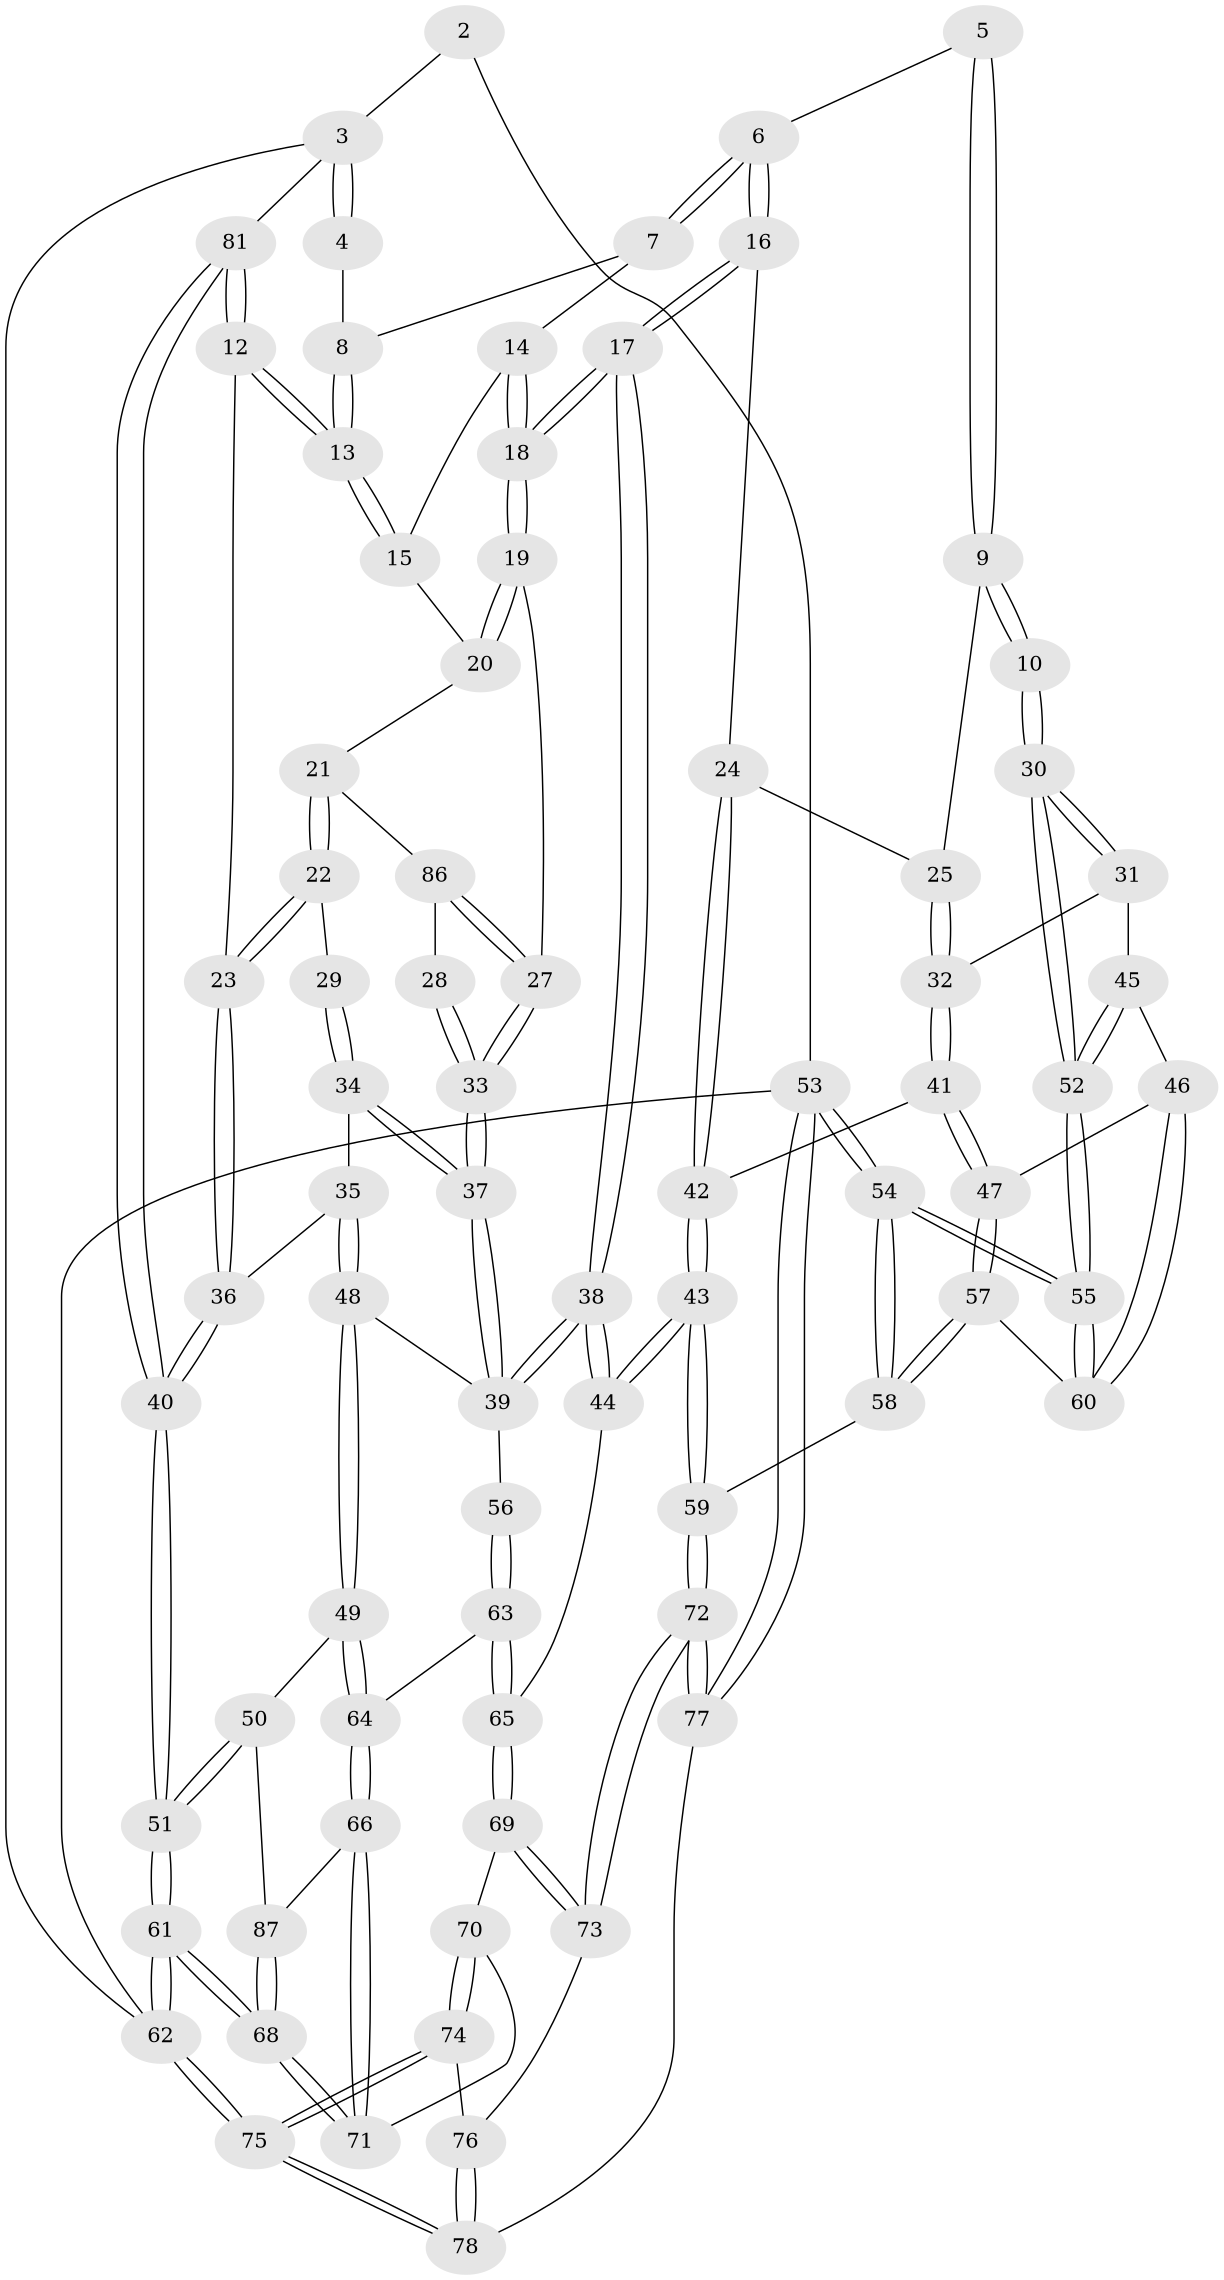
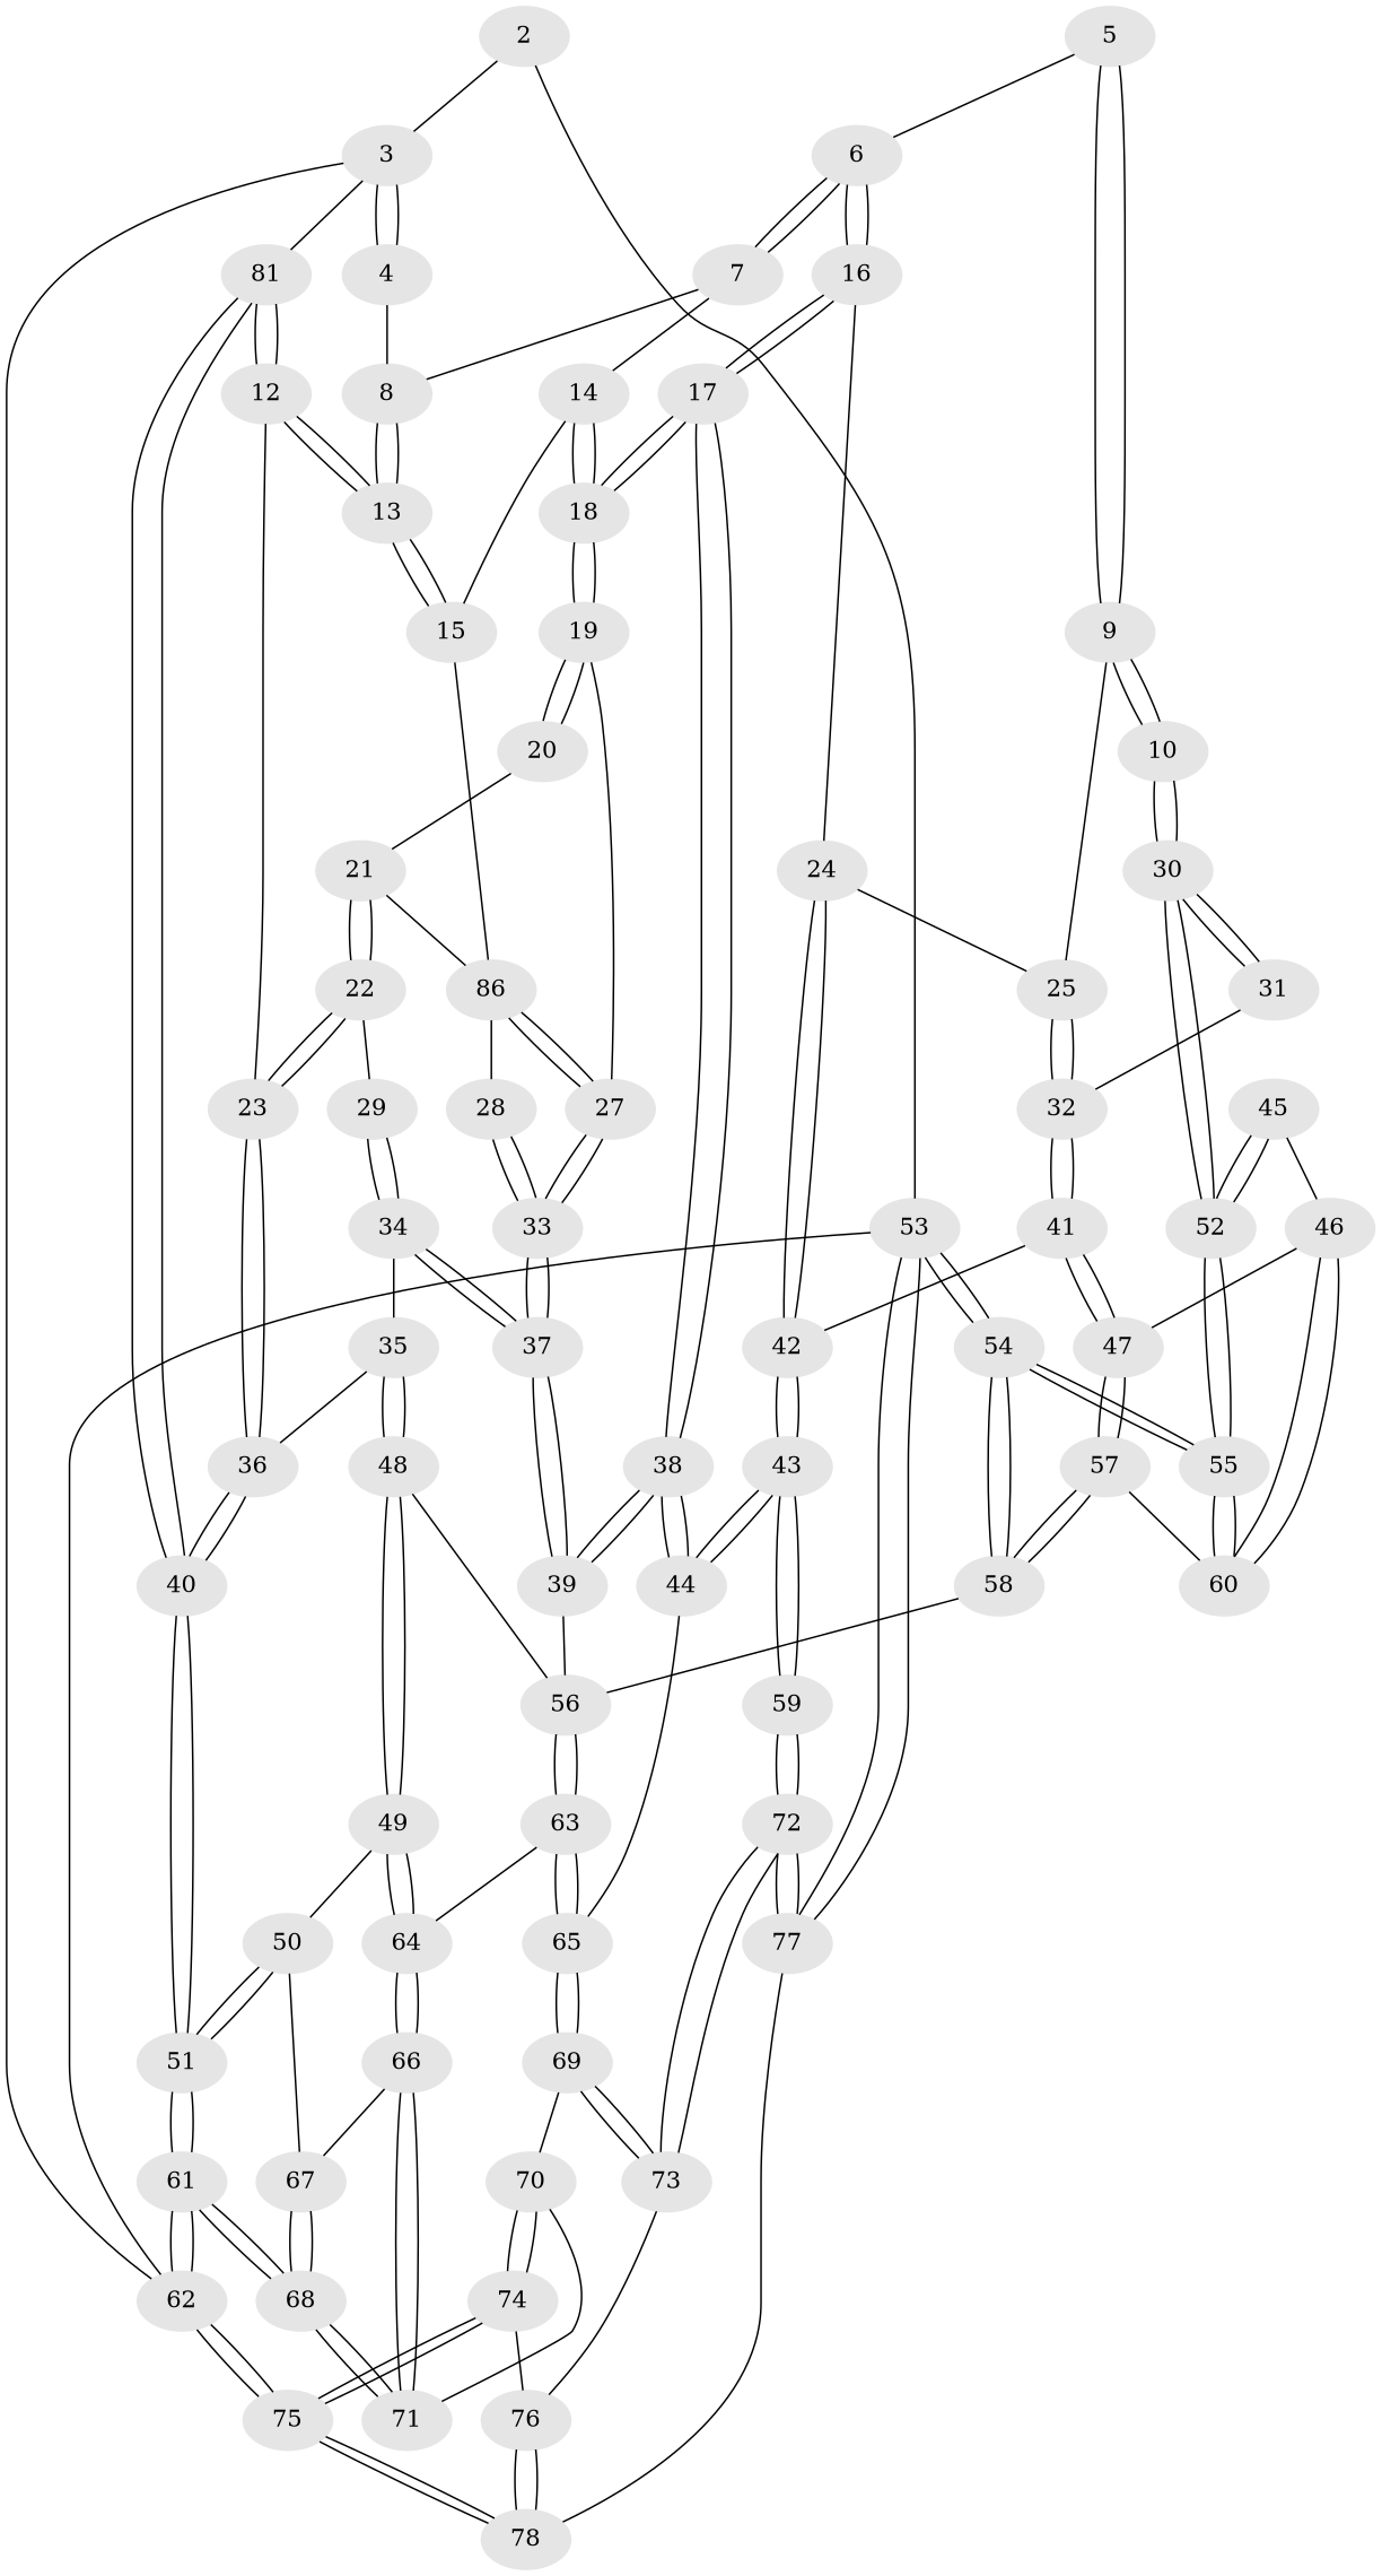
  graph {
    node [color=gray90 style=filled]
    2
    3
    53
    5
    6
    9
    4
    n8 [label=81]
    62
    10
    30
    54
    77
    8
    12
    40
    75
    13
    7
    16
    25
    14
    17
    24
    15
    18
    32
    31
    52
    23
    51
    36
    20
    19
    21
    38
    42
    39
    44
    27
    33
    22
    n43 [label=86]
    29
    28
    34
    43
    41
    37
    35
    45
    55
    46
    47
    48
    56
    49
    65
    63
    61
    57
    59
    72
    69
    60
    58
    50
    64
-   67 [label=87]
+   67
    66
    68
    78
    73
    71
    70
    74
    76
    2 -- 3
    2 -- 53
    3 -- 4
    3 -- 4
    3 -- n8
    3 -- 62
    53 -- 62
    53 -- 54
    53 -- 54
    53 -- 77
    53 -- 77
    5 -- 6
    5 -- 9
    5 -- 9
    6 -- 7
    6 -- 7
    6 -- 16
    6 -- 16
    9 -- 10
    9 -- 10
    9 -- 25
    4 -- 8
    n8 -- 12
    n8 -- 12
    n8 -- 40
    n8 -- 40
    62 -- 75
    62 -- 75
    10 -- 30
    10 -- 30
    30 -- 31
    30 -- 31
    30 -- 52
    30 -- 52
    54 -- 55
    54 -- 55
    54 -- 58
    54 -- 58
    77 -- 78
    8 -- 13
    8 -- 13
    12 -- 13
    12 -- 13
    12 -- 23
    40 -- 51
    40 -- 51
    75 -- 78
    75 -- 78
    13 -- 15
    13 -- 15
    7 -- 8
    7 -- 14
    16 -- 17
    16 -- 17
    16 -- 24
    25 -- 32
    25 -- 32
    14 -- 15
    14 -- 18
    14 -- 18
    17 -- 18
    17 -- 18
    17 -- 38
    17 -- 38
    24 -- 25
    24 -- 42
    24 -- 42
-   15 -- 20
+   15 -- n43
    18 -- 19
    18 -- 19
    32 -- 41
    32 -- 41
    31 -- 32
-   31 -- 45
    52 -- 55
    52 -- 55
    23 -- 36
    23 -- 36
    51 -- 61
    51 -- 61
    36 -- 40
    36 -- 40
    20 -- 21
    19 -- 20
    19 -- 20
    19 -- 27
    21 -- 22
    21 -- 22
    21 -- n43
    38 -- 39
    38 -- 39
    38 -- 44
    38 -- 44
    42 -- 43
    42 -- 43
    39 -- 56
    44 -- 65
    27 -- 33
    27 -- 33
    33 -- 37
    33 -- 37
    22 -- 23
    22 -- 23
    22 -- 29
    n43 -- 27
    n43 -- 27
    n43 -- 28
    29 -- 34
    29 -- 34
    28 -- 33
    28 -- 33
    34 -- 37
    34 -- 37
    34 -- 35
    43 -- 44
    43 -- 44
    43 -- 59
    43 -- 59
    41 -- 42
    41 -- 47
    41 -- 47
    37 -- 39
    37 -- 39
    35 -- 36
    35 -- 48
    35 -- 48
    45 -- 52
    45 -- 52
    45 -- 46
    55 -- 60
    55 -- 60
    46 -- 47
    46 -- 60
    46 -- 60
    47 -- 57
    47 -- 57
-   48 -- 39
+   48 -- 56
    48 -- 49
    48 -- 49
    56 -- 63
    56 -- 63
    49 -- 50
    49 -- 64
    49 -- 64
    65 -- 69
    65 -- 69
    63 -- 65
    63 -- 65
    63 -- 64
    61 -- 62
    61 -- 62
    61 -- 68
    61 -- 68
    57 -- 60
    57 -- 58
    57 -- 58
    59 -- 72
    59 -- 72
    72 -- 77
    72 -- 77
    72 -- 73
    72 -- 73
    69 -- 73
    69 -- 73
    69 -- 70
-   58 -- 59
+   58 -- 56
    50 -- 51
    50 -- 51
    50 -- 67
    64 -- 66
    64 -- 66
    67 -- 68
    67 -- 68
    66 -- 67
    66 -- 71
    66 -- 71
    68 -- 71
    68 -- 71
    73 -- 76
    70 -- 71
    70 -- 74
    70 -- 74
    74 -- 75
    74 -- 75
    74 -- 76
    76 -- 78
    76 -- 78
  }
